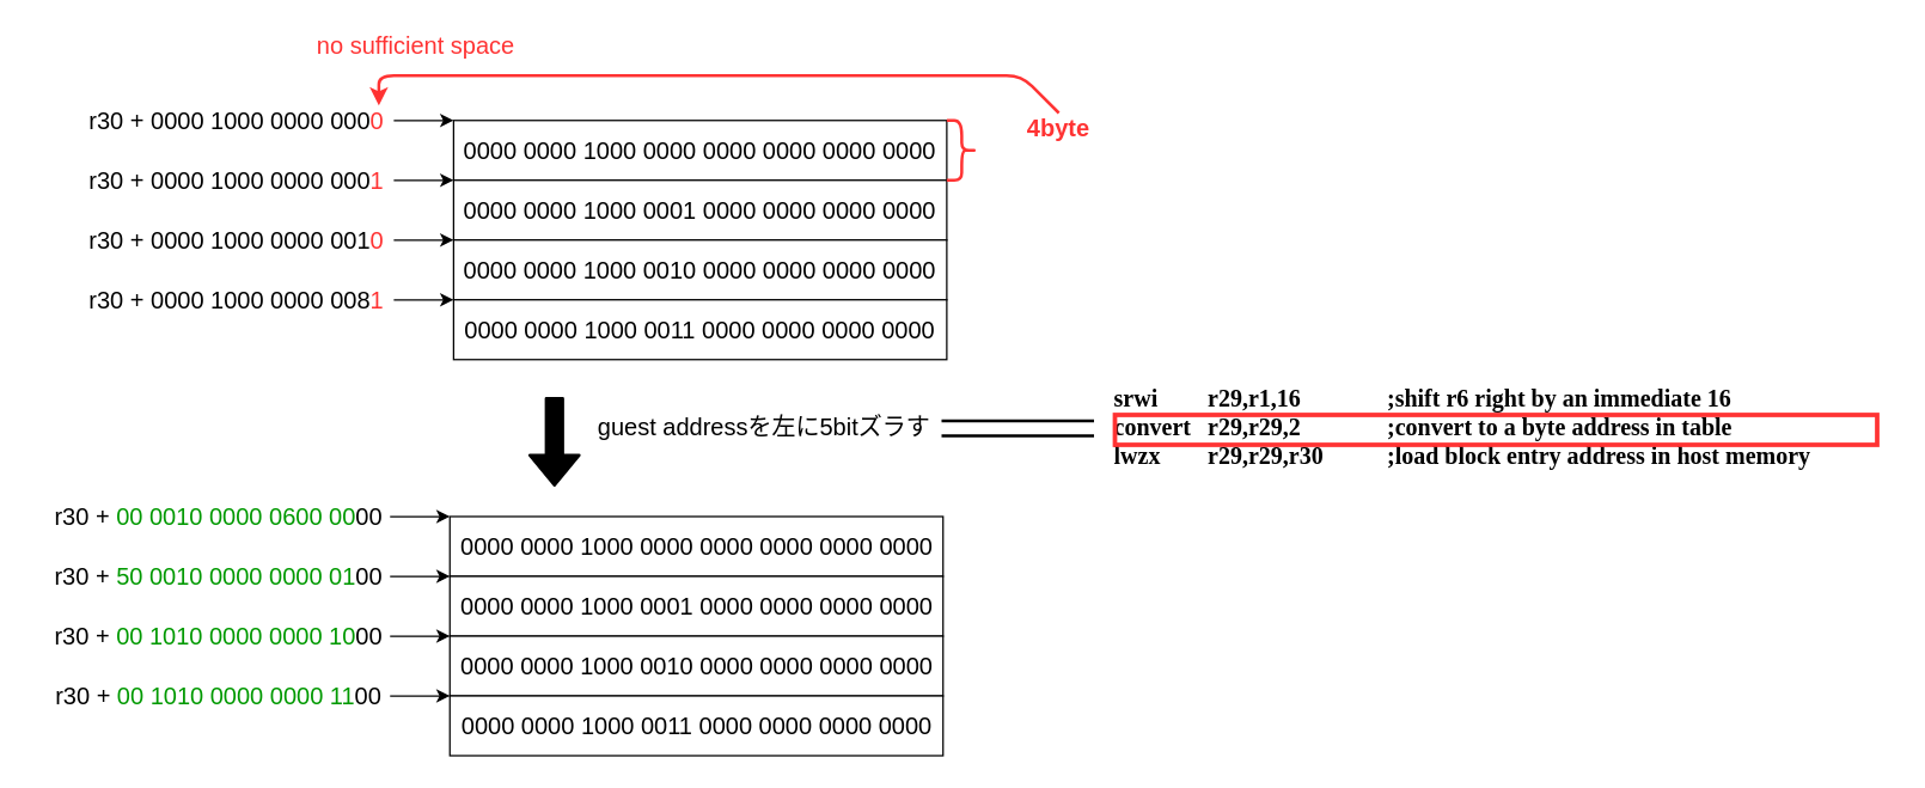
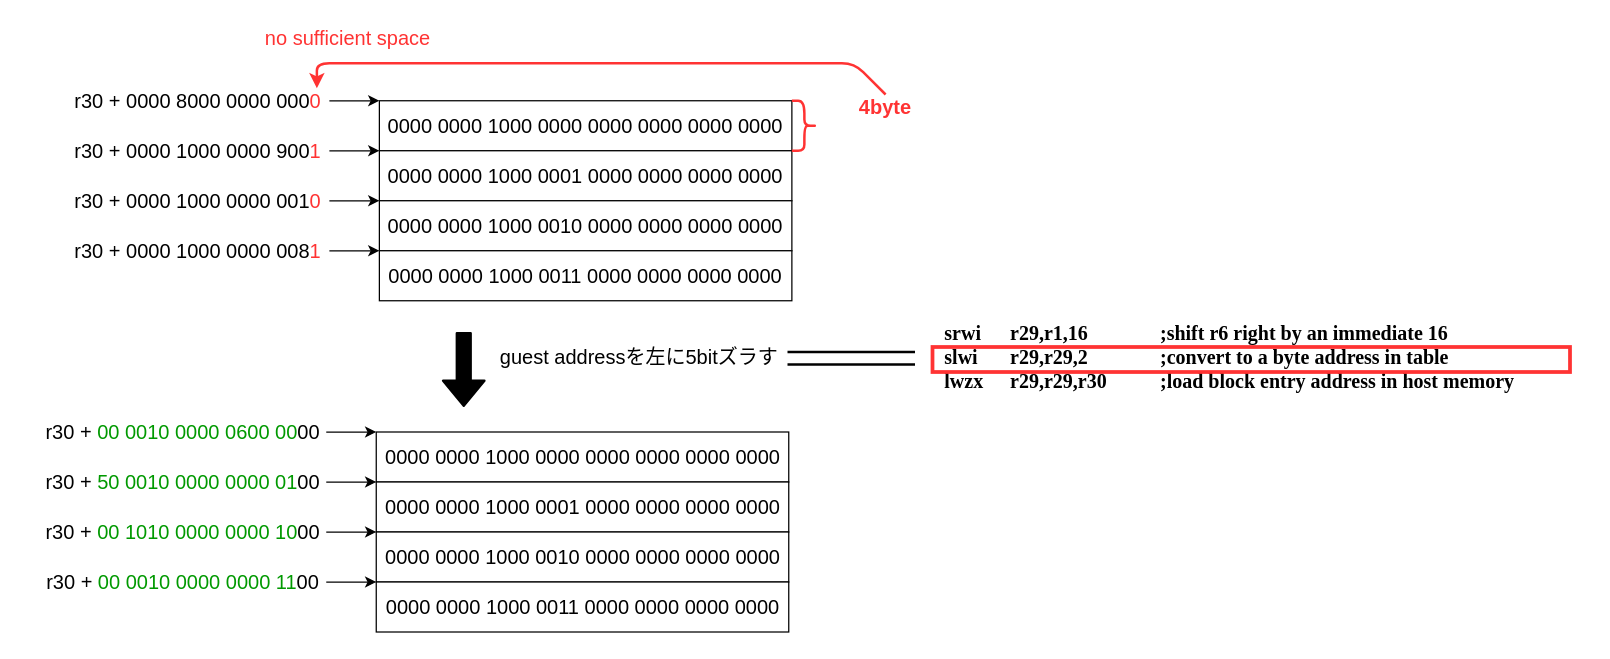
  <mxCell id="0" />
  <mxCell id="1" parent="0" />
  <mxCell id="2" value="0000 0000 1000 0000 0000 0000 0000 0000" style="rounded=0;whiteSpace=wrap;html=1;fontSize=16;fillColor=#ffffff;" vertex="1" parent="1"><mxGeometry x="303" y="80" width="330" height="40" as="geometry" /></mxCell>
  <mxCell id="3" value="0000 0000 1000 0001 0000 0000 0000 0000" style="rounded=0;whiteSpace=wrap;html=1;fontSize=16;fillColor=#ffffff;" vertex="1" parent="1"><mxGeometry x="303" y="120" width="330" height="40" as="geometry" /></mxCell>
  <mxCell id="4" value="0000 0000 1000 0010 0000 0000 0000 0000" style="rounded=0;whiteSpace=wrap;html=1;fontSize=16;fillColor=#ffffff;" vertex="1" parent="1"><mxGeometry x="303" y="160" width="330" height="40" as="geometry" /></mxCell>
  <mxCell id="5" value="0000 0000 1000 0011 0000 0000 0000 0000" style="rounded=0;whiteSpace=wrap;html=1;fontSize=16;fillColor=#ffffff;" vertex="1" parent="1"><mxGeometry x="303" y="200" width="330" height="40" as="geometry" /></mxCell>
  <mxCell id="6" value="" style="endArrow=classic;html=1;fontSize=16;entryX=0;entryY=0;entryDx=0;entryDy=0;" edge="1" parent="1" target="2"><mxGeometry width="50" height="50" relative="1" as="geometry"><mxPoint x="263" y="80" as="sourcePoint" /><mxPoint x="143" y="110" as="targetPoint" /></mxGeometry></mxCell>
- <mxCell id="7" value="r30 + 0000 1000 0000 000&lt;font color=&quot;#ff3333&quot;&gt;0&lt;/font&gt;" style="text;html=1;strokeColor=none;fillColor=none;align=center;verticalAlign=middle;whiteSpace=wrap;rounded=0;fontSize=16;" vertex="1" parent="1"><mxGeometry x="53" y="70" width="210" height="20" as="geometry" /></mxCell>
+ <mxCell id="7" value="r30 + 0000 8000 0000 000&lt;font color=&quot;#ff3333&quot;&gt;0&lt;/font&gt;" style="text;html=1;strokeColor=none;fillColor=none;align=center;verticalAlign=middle;whiteSpace=wrap;rounded=0;fontSize=16;" vertex="1" parent="1"><mxGeometry x="53" y="70" width="210" height="20" as="geometry" /></mxCell>
  <mxCell id="8" value="" style="endArrow=classic;html=1;fontSize=16;entryX=0;entryY=0;entryDx=0;entryDy=0;" edge="1" parent="1"><mxGeometry width="50" height="50" relative="1" as="geometry"><mxPoint x="263" y="120" as="sourcePoint" /><mxPoint x="303" y="120" as="targetPoint" /></mxGeometry></mxCell>
- <mxCell id="9" value="r30 + 0000 1000 0000 000&lt;font color=&quot;#ff3333&quot;&gt;1&lt;/font&gt;" style="text;html=1;strokeColor=none;fillColor=none;align=center;verticalAlign=middle;whiteSpace=wrap;rounded=0;fontSize=16;" vertex="1" parent="1"><mxGeometry x="53" y="110" width="210" height="20" as="geometry" /></mxCell>
+ <mxCell id="9" value="r30 + 0000 1000 0000 900&lt;font color=&quot;#ff3333&quot;&gt;1&lt;/font&gt;" style="text;html=1;strokeColor=none;fillColor=none;align=center;verticalAlign=middle;whiteSpace=wrap;rounded=0;fontSize=16;" vertex="1" parent="1"><mxGeometry x="53" y="110" width="210" height="20" as="geometry" /></mxCell>
  <mxCell id="10" value="" style="endArrow=classic;html=1;fontSize=16;entryX=0;entryY=0;entryDx=0;entryDy=0;" edge="1" parent="1"><mxGeometry width="50" height="50" relative="1" as="geometry"><mxPoint x="263" y="160" as="sourcePoint" /><mxPoint x="303" y="160" as="targetPoint" /></mxGeometry></mxCell>
  <mxCell id="11" value="r30 + 0000 1000 0000 001&lt;font color=&quot;#ff3333&quot;&gt;0&lt;/font&gt;" style="text;html=1;strokeColor=none;fillColor=none;align=center;verticalAlign=middle;whiteSpace=wrap;rounded=0;fontSize=16;" vertex="1" parent="1"><mxGeometry x="53" y="150" width="210" height="20" as="geometry" /></mxCell>
  <mxCell id="12" value="" style="endArrow=classic;html=1;fontSize=16;entryX=0;entryY=0;entryDx=0;entryDy=0;" edge="1" parent="1"><mxGeometry width="50" height="50" relative="1" as="geometry"><mxPoint x="263" y="200" as="sourcePoint" /><mxPoint x="303" y="200" as="targetPoint" /></mxGeometry></mxCell>
  <mxCell id="13" value="r30 + 0000 1000 0000 008&lt;font color=&quot;#ff3333&quot;&gt;1&lt;/font&gt;" style="text;html=1;strokeColor=none;fillColor=none;align=center;verticalAlign=middle;whiteSpace=wrap;rounded=0;fontSize=16;" vertex="1" parent="1"><mxGeometry x="53" y="190" width="210" height="20" as="geometry" /></mxCell>
  <mxCell id="14" value="" style="shape=curlyBracket;whiteSpace=wrap;html=1;rounded=1;flipH=1;fontSize=16;fillColor=#ffffff;strokeColor=#FF3333;strokeWidth=2;" vertex="1" parent="1"><mxGeometry x="633" y="80" width="20" height="40" as="geometry" /></mxCell>
  <mxCell id="15" value="&lt;font color=&quot;#ff3333&quot;&gt;4byte&lt;/font&gt;" style="text;html=1;fillColor=none;align=center;verticalAlign=middle;whiteSpace=wrap;rounded=0;fontSize=16;fontStyle=1" vertex="1" parent="1"><mxGeometry x="678" y="75" width="60" height="20" as="geometry" /></mxCell>
  <mxCell id="16" value="" style="endArrow=classic;html=1;fontSize=16;strokeColor=#FF3333;strokeWidth=2;exitX=0.5;exitY=0;exitDx=0;exitDy=0;entryX=0.5;entryY=0;entryDx=0;entryDy=0;" edge="1" parent="1" source="15"><mxGeometry width="50" height="50" relative="1" as="geometry"><mxPoint x="173" y="320" as="sourcePoint" /><mxPoint x="253" y="70" as="targetPoint" /><Array as="points"><mxPoint x="683" y="50" /><mxPoint x="253" y="50" /></Array></mxGeometry></mxCell>
  <mxCell id="17" value="0000 0000 1000 0000 0000 0000 0000 0000" style="rounded=0;whiteSpace=wrap;html=1;fontSize=16;fillColor=#ffffff;" vertex="1" parent="1"><mxGeometry x="300.5" y="345" width="330" height="40" as="geometry" /></mxCell>
  <mxCell id="18" value="0000 0000 1000 0001 0000 0000 0000 0000" style="rounded=0;whiteSpace=wrap;html=1;fontSize=16;fillColor=#ffffff;" vertex="1" parent="1"><mxGeometry x="300.5" y="385" width="330" height="40" as="geometry" /></mxCell>
  <mxCell id="19" value="0000 0000 1000 0010 0000 0000 0000 0000" style="rounded=0;whiteSpace=wrap;html=1;fontSize=16;fillColor=#ffffff;" vertex="1" parent="1"><mxGeometry x="300.5" y="425" width="330" height="40" as="geometry" /></mxCell>
  <mxCell id="20" value="0000 0000 1000 0011 0000 0000 0000 0000" style="rounded=0;whiteSpace=wrap;html=1;fontSize=16;fillColor=#ffffff;" vertex="1" parent="1"><mxGeometry x="300.5" y="465" width="330" height="40" as="geometry" /></mxCell>
  <mxCell id="21" value="" style="endArrow=classic;html=1;fontSize=16;entryX=0;entryY=0;entryDx=0;entryDy=0;" edge="1" parent="1" target="17"><mxGeometry width="50" height="50" relative="1" as="geometry"><mxPoint x="260.5" y="345" as="sourcePoint" /><mxPoint x="140.5" y="375" as="targetPoint" /></mxGeometry></mxCell>
  <mxCell id="22" value="r30 + &lt;font color=&quot;#009900&quot;&gt;00 0010 0000 0600 00&lt;/font&gt;00" style="text;html=1;strokeColor=none;fillColor=none;align=center;verticalAlign=middle;whiteSpace=wrap;rounded=0;fontSize=16;" vertex="1" parent="1"><mxGeometry x="20.5" y="335" width="250" height="20" as="geometry" /></mxCell>
  <mxCell id="23" value="" style="endArrow=classic;html=1;fontSize=16;entryX=0;entryY=0;entryDx=0;entryDy=0;" edge="1" parent="1"><mxGeometry width="50" height="50" relative="1" as="geometry"><mxPoint x="260.5" y="385" as="sourcePoint" /><mxPoint x="300.5" y="385" as="targetPoint" /></mxGeometry></mxCell>
  <mxCell id="24" value="r30 + &lt;font color=&quot;#009900&quot;&gt;50 0010 0000 0000 01&lt;/font&gt;00" style="text;html=1;strokeColor=none;fillColor=none;align=center;verticalAlign=middle;whiteSpace=wrap;rounded=0;fontSize=16;" vertex="1" parent="1"><mxGeometry x="30.5" y="375" width="230" height="20" as="geometry" /></mxCell>
  <mxCell id="25" value="" style="endArrow=classic;html=1;fontSize=16;entryX=0;entryY=0;entryDx=0;entryDy=0;" edge="1" parent="1"><mxGeometry width="50" height="50" relative="1" as="geometry"><mxPoint x="260.5" y="425" as="sourcePoint" /><mxPoint x="300.5" y="425" as="targetPoint" /></mxGeometry></mxCell>
  <mxCell id="26" value="r30 + &lt;font color=&quot;#009900&quot;&gt;00 1010 0000 0000 10&lt;/font&gt;00" style="text;html=1;strokeColor=none;fillColor=none;align=center;verticalAlign=middle;whiteSpace=wrap;rounded=0;fontSize=16;" vertex="1" parent="1"><mxGeometry x="30.5" y="415" width="230" height="20" as="geometry" /></mxCell>
  <mxCell id="27" value="" style="endArrow=classic;html=1;fontSize=16;entryX=0;entryY=0;entryDx=0;entryDy=0;" edge="1" parent="1"><mxGeometry width="50" height="50" relative="1" as="geometry"><mxPoint x="260.5" y="465" as="sourcePoint" /><mxPoint x="300.5" y="465" as="targetPoint" /></mxGeometry></mxCell>
- <mxCell id="28" value="r30 + &lt;font color=&quot;#009900&quot;&gt;00 1010 0000 0000 11&lt;/font&gt;00" style="text;html=1;strokeColor=none;fillColor=none;align=center;verticalAlign=middle;whiteSpace=wrap;rounded=0;fontSize=16;" vertex="1" parent="1"><mxGeometry x="30.5" y="455" width="230" height="20" as="geometry" /></mxCell>
+ <mxCell id="28" value="r30 + &lt;font color=&quot;#009900&quot;&gt;00 0010 0000 0000 11&lt;/font&gt;00" style="text;html=1;strokeColor=none;fillColor=none;align=center;verticalAlign=middle;whiteSpace=wrap;rounded=0;fontSize=16;" vertex="1" parent="1"><mxGeometry x="30.5" y="455" width="230" height="20" as="geometry" /></mxCell>
  <mxCell id="29" value="&lt;font color=&quot;#ff3333&quot;&gt;no sufficient space&lt;/font&gt;" style="text;html=1;strokeColor=none;fillColor=none;align=center;verticalAlign=middle;whiteSpace=wrap;rounded=0;fontSize=16;" vertex="1" parent="1"><mxGeometry x="208" y="20" width="140" height="20" as="geometry" /></mxCell>
  <mxCell id="30" value="" style="shape=flexArrow;endArrow=classic;html=1;fontSize=16;strokeWidth=2;fillColor=#000000;" edge="1" parent="1"><mxGeometry width="50" height="50" relative="1" as="geometry"><mxPoint x="370.5" y="265" as="sourcePoint" /><mxPoint x="370.5" y="325" as="targetPoint" /></mxGeometry></mxCell>
  <mxCell id="31" value="guest addressを左に5bitズラす" style="text;html=1;strokeColor=none;fillColor=none;align=center;verticalAlign=middle;whiteSpace=wrap;rounded=0;fontSize=16;" vertex="1" parent="1"><mxGeometry x="370.5" y="275" width="280" height="20" as="geometry" /></mxCell>
- <mxCell id="32" value="&lt;div style=&quot;text-align: left&quot;&gt;&lt;b&gt;&lt;font face=&quot;Comic Sans MS&quot;&gt;srwi&lt;/font&gt;&lt;/b&gt;&lt;/div&gt;&lt;b&gt;&lt;div style=&quot;text-align: left&quot;&gt;&lt;b&gt;&lt;font face=&quot;Comic Sans MS&quot;&gt;convert&lt;/font&gt;&lt;/b&gt;&lt;/div&gt;&lt;font face=&quot;Comic Sans MS&quot;&gt;&lt;div style=&quot;text-align: left&quot;&gt;&lt;b style=&quot;font-family: &amp;#34;helvetica&amp;#34;&quot;&gt;&lt;font face=&quot;Comic Sans MS&quot;&gt;lwzx&lt;/font&gt;&lt;/b&gt;&lt;/div&gt;&lt;/font&gt;&lt;/b&gt;" style="text;html=1;strokeColor=none;fillColor=none;align=center;verticalAlign=middle;whiteSpace=wrap;rounded=0;fontSize=16;" vertex="1" parent="1"><mxGeometry x="745.5" y="170" width="50" height="230" as="geometry" /></mxCell>
+ <mxCell id="32" value="&lt;div style=&quot;text-align: left&quot;&gt;&lt;b&gt;&lt;font face=&quot;Comic Sans MS&quot;&gt;srwi&lt;/font&gt;&lt;/b&gt;&lt;/div&gt;&lt;b&gt;&lt;div style=&quot;text-align: left&quot;&gt;&lt;b&gt;&lt;font face=&quot;Comic Sans MS&quot;&gt;slwi&lt;/font&gt;&lt;/b&gt;&lt;/div&gt;&lt;font face=&quot;Comic Sans MS&quot;&gt;&lt;div style=&quot;text-align: left&quot;&gt;&lt;b style=&quot;font-family: &amp;#34;helvetica&amp;#34;&quot;&gt;&lt;font face=&quot;Comic Sans MS&quot;&gt;lwzx&lt;/font&gt;&lt;/b&gt;&lt;/div&gt;&lt;/font&gt;&lt;/b&gt;" style="text;html=1;strokeColor=none;fillColor=none;align=center;verticalAlign=middle;whiteSpace=wrap;rounded=0;fontSize=16;" vertex="1" parent="1"><mxGeometry x="745.5" y="170" width="50" height="230" as="geometry" /></mxCell>
  <mxCell id="33" value="&lt;div&gt;&lt;b&gt;&lt;font face=&quot;Comic Sans MS&quot;&gt;r29,r1,16&lt;/font&gt;&lt;/b&gt;&lt;/div&gt;&lt;b&gt;&lt;div&gt;&lt;b&gt;&lt;font face=&quot;Comic Sans MS&quot;&gt;r29,r29,2&lt;/font&gt;&lt;/b&gt;&lt;/div&gt;&lt;font face=&quot;Comic Sans MS&quot;&gt;&lt;div&gt;&lt;b style=&quot;font-family: &amp;#34;helvetica&amp;#34;&quot;&gt;&lt;font face=&quot;Comic Sans MS&quot;&gt;r29,r29,r30&lt;/font&gt;&lt;/b&gt;&lt;/div&gt;&lt;/font&gt;&lt;/b&gt;" style="text;html=1;strokeColor=none;fillColor=none;align=left;verticalAlign=middle;whiteSpace=wrap;rounded=0;fontSize=16;" vertex="1" parent="1"><mxGeometry x="805.5" y="170" width="110" height="230" as="geometry" /></mxCell>
  <mxCell id="34" value="&lt;font face=&quot;Comic Sans MS&quot;&gt;&lt;b&gt;;shift r6 right by an immediate 16&lt;br&gt;;convert to a byte address in table&lt;br&gt;;load block entry address in host memory&lt;br&gt;&lt;/b&gt;&lt;/font&gt;" style="text;html=1;strokeColor=none;fillColor=none;align=left;verticalAlign=middle;whiteSpace=wrap;rounded=0;fontSize=16;" vertex="1" parent="1"><mxGeometry x="925.5" y="170" width="340" height="230" as="geometry" /></mxCell>
  <mxCell id="35" value="" style="rounded=0;whiteSpace=wrap;html=1;fontSize=16;strokeWidth=3;strokeColor=#FF3333;fillColor=none;" vertex="1" parent="1"><mxGeometry x="745.5" y="277" width="510" height="20" as="geometry" /></mxCell>
  <mxCell id="36" value="" style="shape=partialRectangle;whiteSpace=wrap;html=1;left=0;right=0;fillColor=none;rounded=1;fontSize=16;strokeWidth=2;" vertex="1" parent="1"><mxGeometry x="630.5" y="281" width="100" height="10" as="geometry" /></mxCell>
